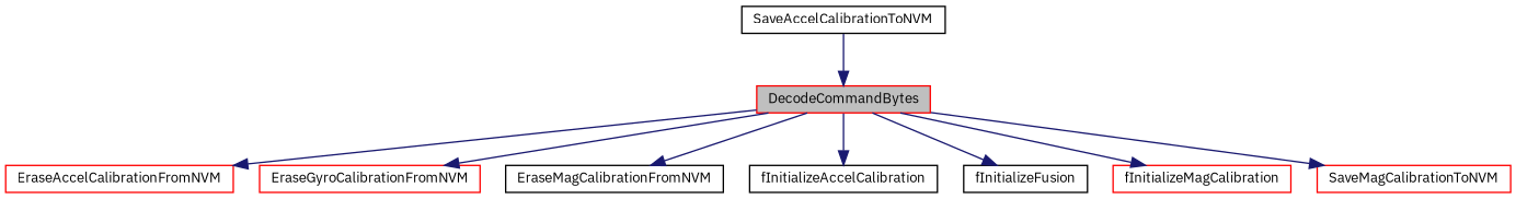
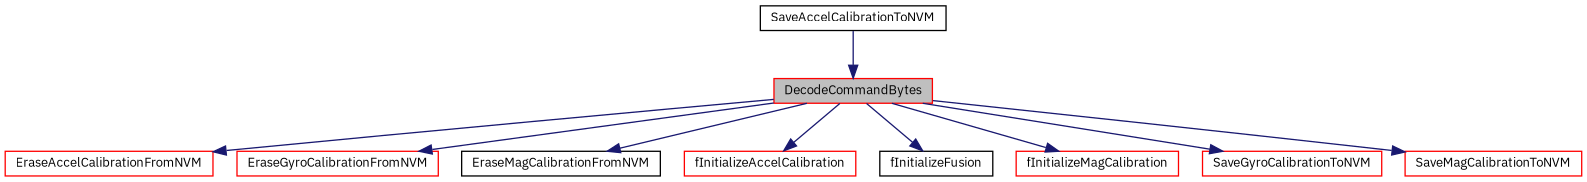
  digraph {
    fontname="IBM Plex Sans"
    rankdir=TB
    node [color=red fillcolor=white fontname="IBM Plex Sans" fontsize=10 shape=record style=filled]
    edge [color=midnightblue fontname="IBM Plex Sans" fontsize=10 labelfontname=Helvetica labelfontsize=10 style=solid]
    n1 [fillcolor=grey75 fontcolor=black height=0.2 label=DecodeCommandBytes width=0.4]
    n2 [height=0.2 label=EraseAccelCalibrationFromNVM width=0.4]
    n3 [height=0.2 label=EraseGyroCalibrationFromNVM width=0.4]
    n4 [color=black height=0.2 label=EraseMagCalibrationFromNVM width=0.4]
-   n5 [color=black height=0.2 label=fInitializeAccelCalibration width=0.4]
+   n5 [height=0.2 label=fInitializeAccelCalibration width=0.4]
    n6 [color=black height=0.2 label=fInitializeFusion width=0.4]
    n7 [height=0.2 label=fInitializeMagCalibration width=0.4]
+   n8 [height=0.2 label=SaveGyroCalibrationToNVM width=0.4]
    n9 [height=0.2 label=SaveMagCalibrationToNVM width=0.4]
    n10 [color=black height=0.2 label=SaveAccelCalibrationToNVM width=0.4]
    n1 -> n2
    n1 -> n3
    n1 -> n4
    n1 -> n5
    n1 -> n6
    n1 -> n7
+   n1 -> n8
    n1 -> n9
    n10 -> n1
  }
